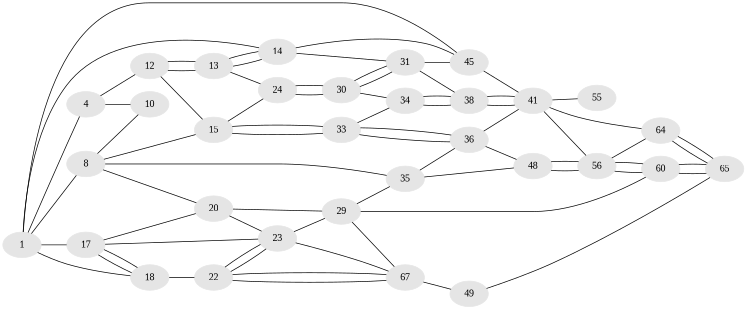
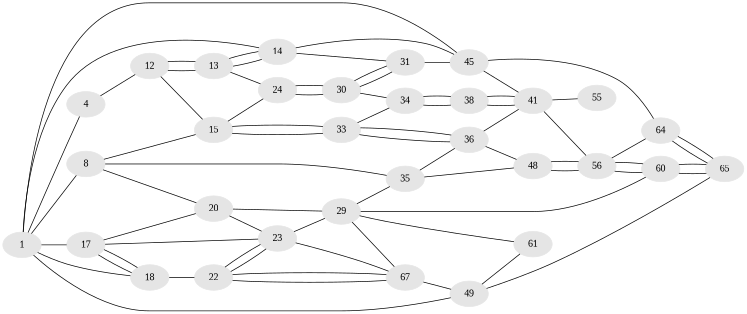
  graph {
    fontname="Liberation Serif"
    rankdir=LR
    node [color=gray90 fontname="Liberation Serif" style=filled]
    edge [fontname="Liberation Serif"]
    1 [super="+6+2"]
    4 [super="+11+5"]
    8 [super="+26+9"]
    14 [super="+32"]
    17 [super="+19"]
    18
    45 [super="+46+53"]
    49 [super="+50+66"]
-   10
    12
    20 [super="+21"]
    15 [super="+16"]
    35 [super="+44"]
    31 [super="+39"]
    23 [super="+27"]
    22
    29 [super="+42"]
    41 [super="+54"]
    64
+   61 [super="+62"]
    65
    13
    24
    33
    36 [super="+40"]
    48
    30
    38
    34
    n30 [label=67 super="+51"]
    60
    56 [super="+57"]
    55
    1 -- 4
    1 -- 8
    1 -- 14
    1 -- 17
    1 -- 18
    1 -- 45
-   4 -- 10 [weight=2]
+   1 -- 49 [weight=3]
    4 -- 12
-   8 -- 10
    8 -- 20
    8 -- 15
    8 -- 35
    14 -- 45
    14 -- 31
    17 -- 18
    17 -- 18
    17 -- 20
    17 -- 23
    18 -- 22
    45 -- 41 [weight=2]
-   41 -- 64
+   45 -- 64
+   49 -- 61
    49 -- 65
    12 -- 15
    12 -- 13
    12 -- 13
    20 -- 23
    20 -- 29
    15 -- 24
    15 -- 33
    15 -- 33
    35 -- 36
    35 -- 48
    31 -- 45
-   31 -- 38
    23 -- 29
    23 -- n30
    22 -- 23
    22 -- 23
    22 -- n30
    22 -- n30
    29 -- 35
+   29 -- 61 [weight=3]
    29 -- n30
    29 -- 60
    41 -- 56
    41 -- 55
    64 -- 65
    64 -- 65
    13 -- 14
    13 -- 14
    13 -- 24
    24 -- 30
    24 -- 30
    33 -- 36
    33 -- 36
    33 -- 34
    36 -- 41
    36 -- 48
    48 -- 56
    48 -- 56
    30 -- 31
    30 -- 31
    30 -- 34
    38 -- 41
    38 -- 41
    34 -- 38
    34 -- 38
    n30 -- 49
    60 -- 65
    60 -- 65
    56 -- 64
    56 -- 60
    56 -- 60
  }
